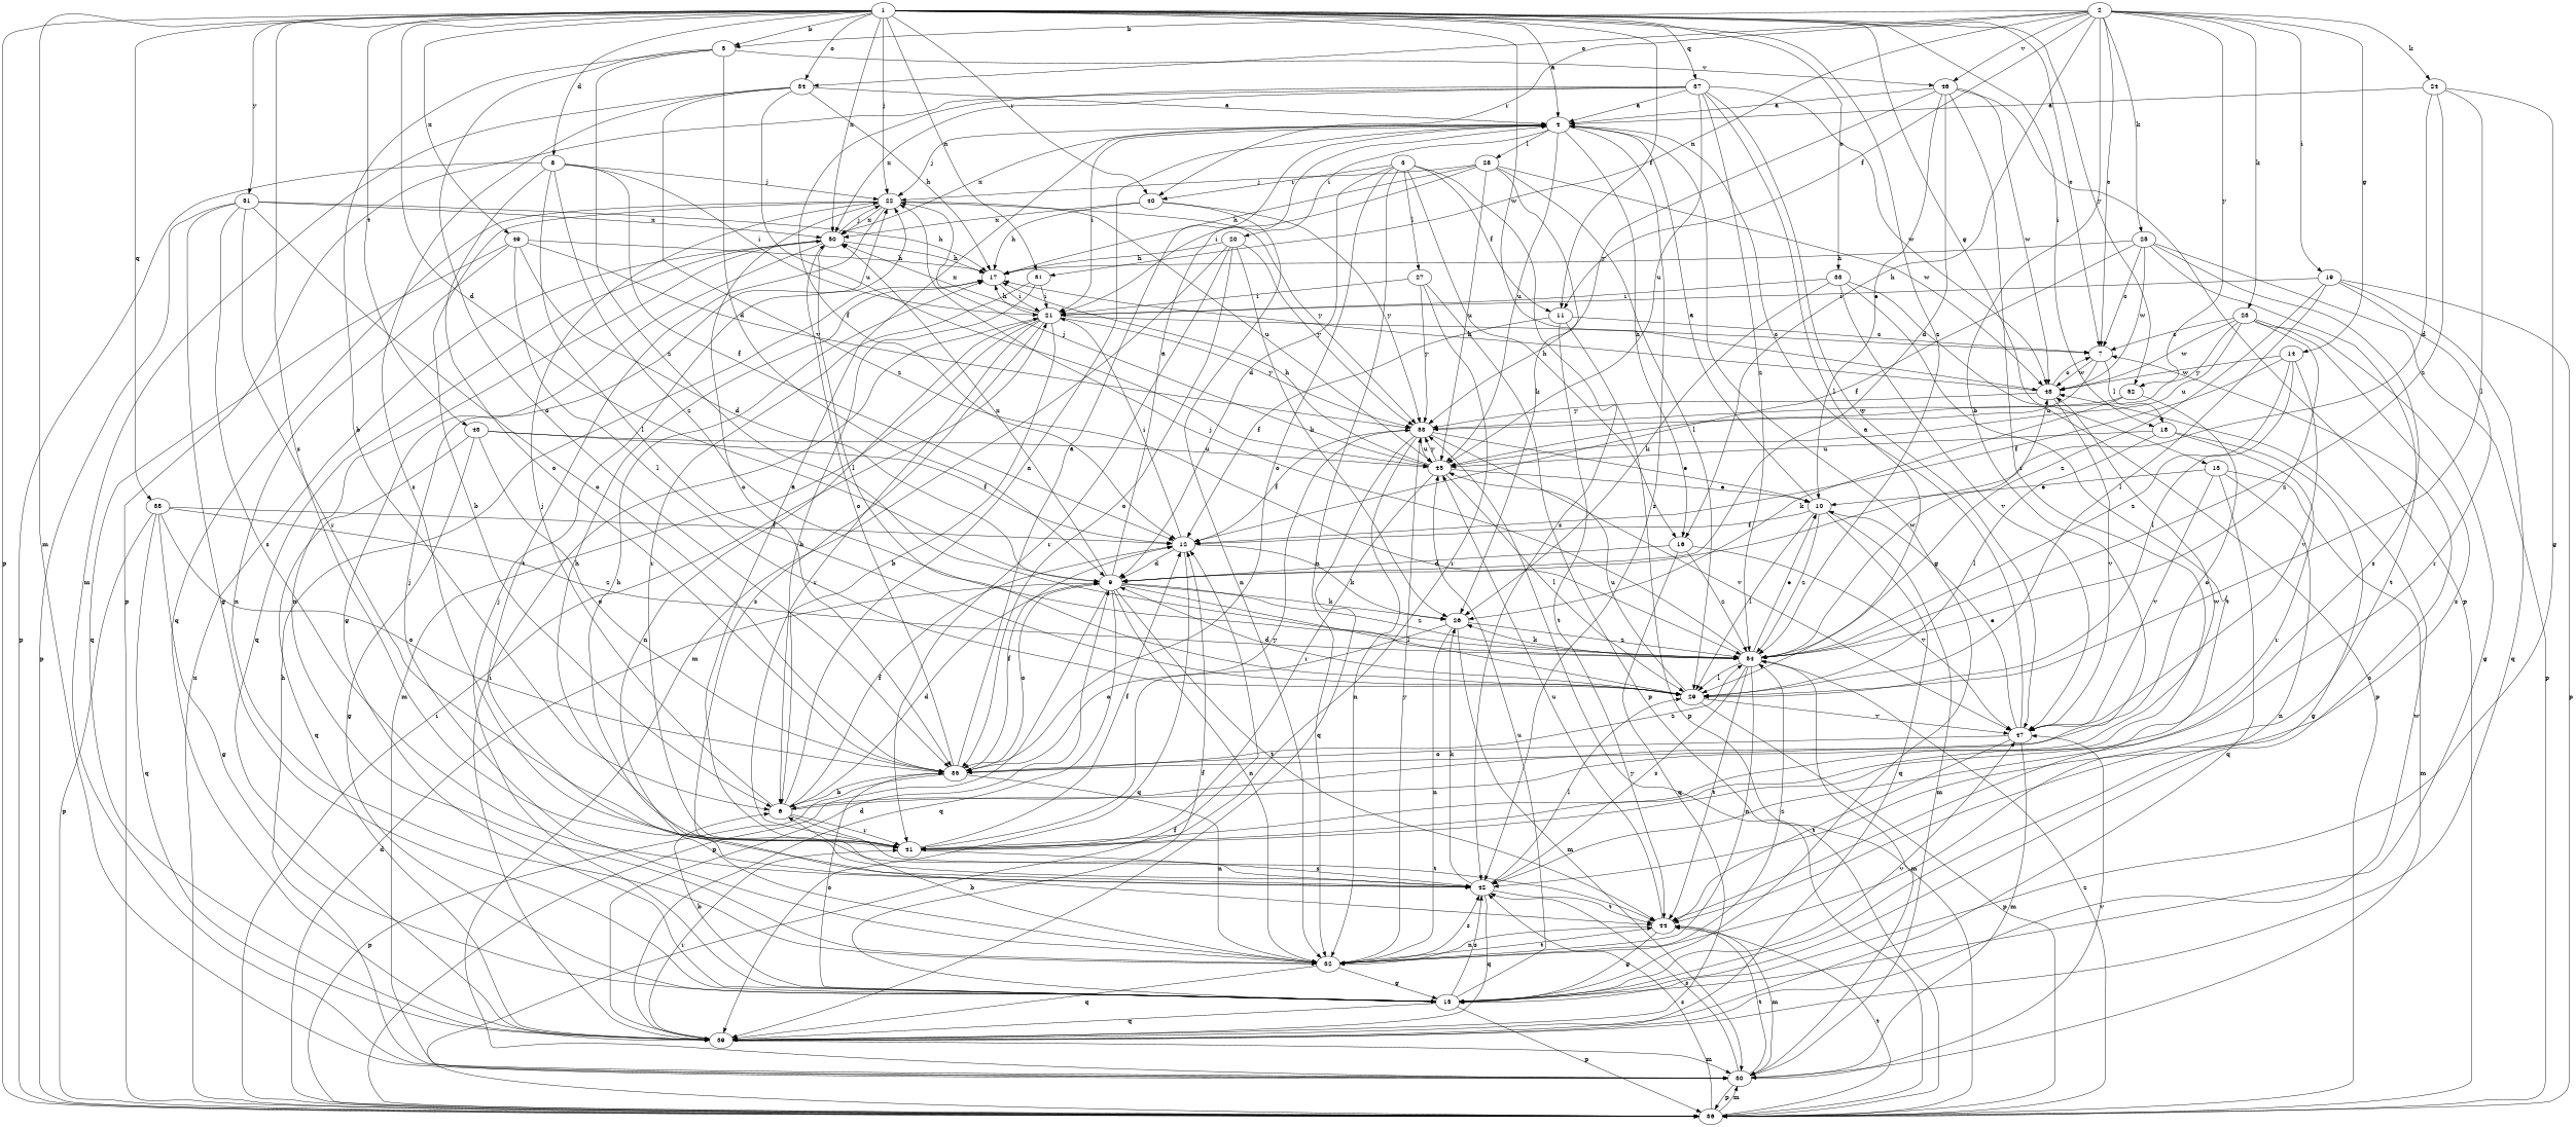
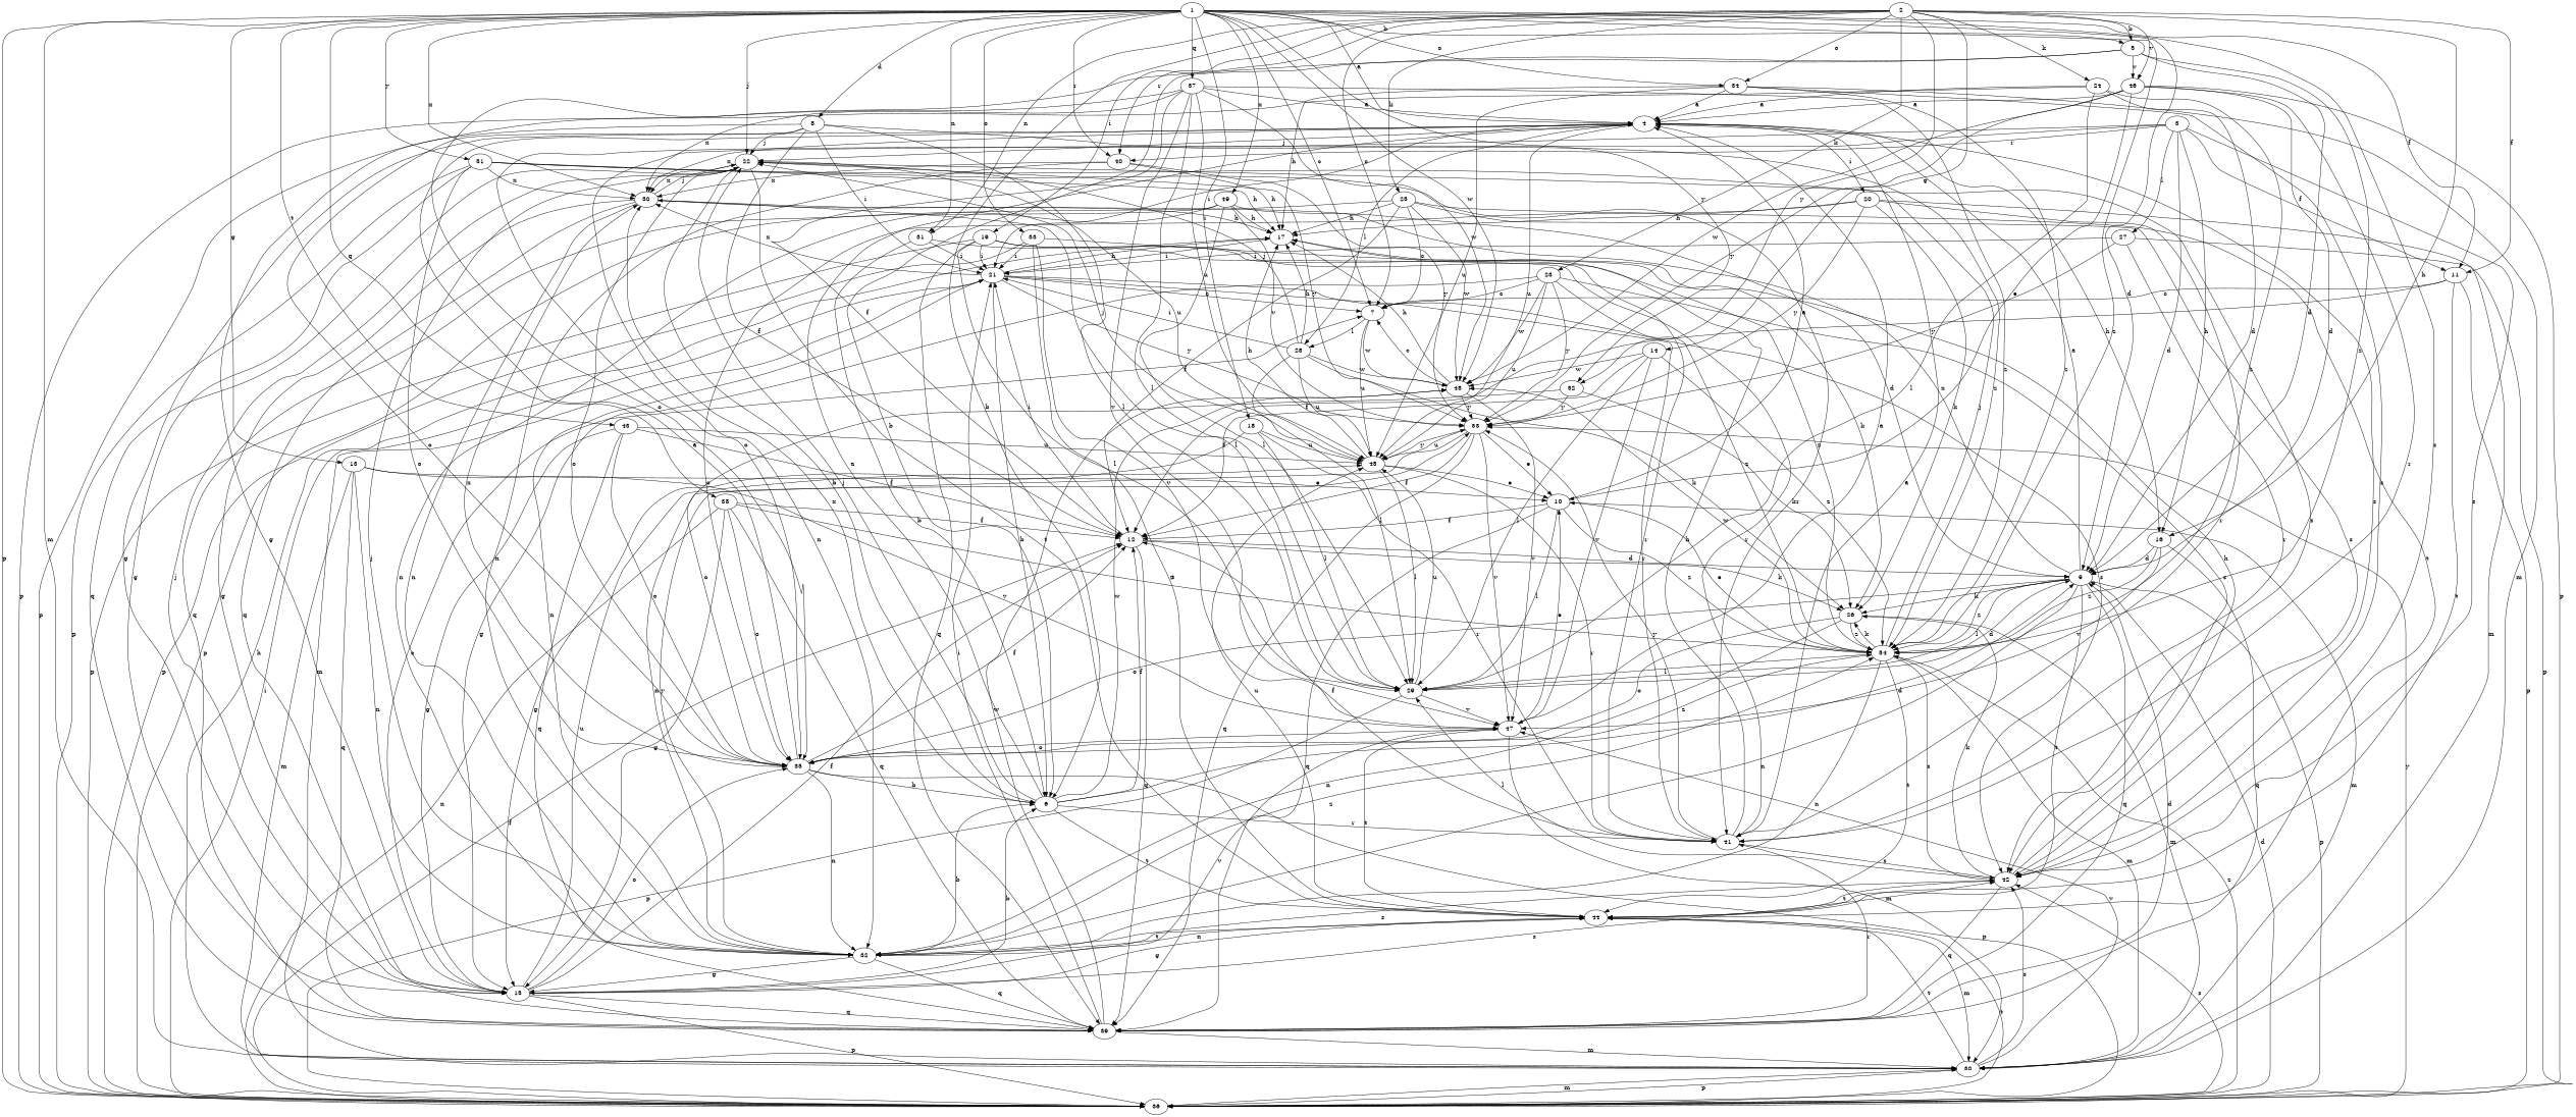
  strict digraph {
    1
    4
    9
    34
    37
    5
    22
    31
    7
    11
    48
    8
    36
    49
    13
    54
    38
    43
    18
    50
    51
    30
    40
    42
    33
    52
    15
    21
    16
    45
    20
    28
    44
    35
    32
    29
    39
    26
    17
    12
    47
    6
    46
    53
    41
    10
    24
    2
    23
    25
    14
    19
    3
    27
    1 -> 4 [label=a]
    1 -> 9 [label=d]
    1 -> 34 [label=o]
    1 -> 37 [label=q]
    1 -> 5 [label=b]
    1 -> 22 [label=j]
    1 -> 31 [label=n]
    1 -> 7 [label=c]
    1 -> 11 [label=f]
    1 -> 48 [label=w]
    1 -> 8 [label=d]
    1 -> 36 [label=p]
    1 -> 49 [label=x]
    1 -> 13 [label=g]
    1 -> 54 [label=z]
    1 -> 38 [label=q]
    1 -> 43 [label=t]
    1 -> 18 [label=i]
    1 -> 50 [label=x]
    1 -> 51 [label=y]
    1 -> 30 [label=m]
    1 -> 40 [label=r]
    1 -> 42 [label=s]
    1 -> 33 [label=o]
    1 -> 52 [label=y]
    4 -> 22 [label=j]
    4 -> 50 [label=x]
    4 -> 42 [label=s]
    4 -> 15 [label=g]
    4 -> 21 [label=i]
    4 -> 16 [label=h]
    4 -> 45 [label=u]
    4 -> 20 [label=i]
    4 -> 28 [label=l]
    9 -> 4 [label=a]
    9 -> 36 [label=p]
    9 -> 54 [label=z]
    9 -> 50 [label=x]
    9 -> 44 [label=t]
    9 -> 35 [label=o]
    9 -> 32 [label=n]
    9 -> 29 [label=l]
    9 -> 39 [label=q]
    9 -> 26 [label=k]
    34 -> 4 [label=a]
    34 -> 54 [label=z]
    34 -> 30 [label=m]
    34 -> 42 [label=s]
    34 -> 45 [label=u]
    34 -> 17 [label=h]
    37 -> 4 [label=a]
    37 -> 48 [label=w]
    37 -> 36 [label=p]
    37 -> 54 [label=z]
    37 -> 50 [label=x]
    37 -> 45 [label=u]
    37 -> 29 [label=l]
    37 -> 12 [label=f]
    37 -> 47 [label=v]
    5 -> 9 [label=d]
    5 -> 54 [label=z]
    5 -> 35 [label=o]
    5 -> 6 [label=b]
    5 -> 46 [label=v]
    22 -> 50 [label=x]
    22 -> 45 [label=u]
    22 -> 44 [label=t]
    22 -> 35 [label=o]
    22 -> 39 [label=q]
    22 -> 6 [label=b]
    22 -> 53 [label=y]
    31 -> 21 [label=i]
    31 -> 6 [label=b]
    31 -> 41 [label=r]
    7 -> 48 [label=w]
    7 -> 45 [label=u]
-   7 -> 18 [label=l]
+   7 -> 28 [label=l]
    11 -> 7 [label=c]
    11 -> 36 [label=p]
    11 -> 44 [label=t]
    11 -> 12 [label=f]
    48 -> 7 [label=c]
    48 -> 17 [label=h]
    48 -> 47 [label=v]
    48 -> 53 [label=y]
    8 -> 22 [label=j]
    8 -> 36 [label=p]
    8 -> 54 [label=z]
    8 -> 21 [label=i]
    8 -> 35 [label=o]
    8 -> 29 [label=l]
    8 -> 12 [label=f]
    36 -> 9 [label=d]
    36 -> 54 [label=z]
    36 -> 30 [label=m]
    36 -> 42 [label=s]
    36 -> 21 [label=i]
    36 -> 44 [label=t]
    36 -> 12 [label=f]
    36 -> 53 [label=y]
    49 -> 9 [label=d]
    49 -> 32 [label=n]
    49 -> 29 [label=l]
    49 -> 39 [label=q]
    49 -> 17 [label=h]
    49 -> 53 [label=v]
    13 -> 30 [label=m]
    13 -> 32 [label=n]
    13 -> 39 [label=q]
    13 -> 47 [label=v]
    13 -> 10 [label=e]
    54 -> 22 [label=j]
    54 -> 48 [label=w]
    54 -> 30 [label=m]
    54 -> 42 [label=s]
    54 -> 44 [label=t]
    54 -> 32 [label=n]
    54 -> 29 [label=l]
    54 -> 26 [label=k]
    54 -> 10 [label=e]
-   38 -> 36 [label=p]
+   38 -> 36 [label=n]
    38 -> 54 [label=z]
    38 -> 15 [label=g]
    38 -> 35 [label=o]
    38 -> 39 [label=q]
    38 -> 12 [label=f]
    43 -> 15 [label=g]
    43 -> 45 [label=u]
    43 -> 35 [label=o]
    43 -> 39 [label=q]
    43 -> 12 [label=f]
    18 -> 15 [label=g]
    18 -> 45 [label=u]
    18 -> 29 [label=l]
    18 -> 41 [label=r]
    50 -> 22 [label=j]
    50 -> 15 [label=g]
    50 -> 32 [label=n]
    50 -> 29 [label=l]
    50 -> 39 [label=q]
    50 -> 17 [label=h]
    51 -> 36 [label=p]
    51 -> 50 [label=x]
    51 -> 42 [label=s]
    51 -> 15 [label=g]
    51 -> 35 [label=o]
    51 -> 17 [label=h]
    51 -> 41 [label=r]
    30 -> 36 [label=p]
    30 -> 42 [label=s]
    30 -> 44 [label=t]
    30 -> 17 [label=h]
    30 -> 47 [label=v]
    40 -> 50 [label=x]
    40 -> 32 [label=n]
    40 -> 17 [label=h]
    40 -> 53 [label=y]
    42 -> 44 [label=t]
    42 -> 29 [label=l]
    42 -> 39 [label=q]
    42 -> 26 [label=k]
    42 -> 17 [label=h]
    33 -> 36 [label=p]
    33 -> 21 [label=i]
    33 -> 44 [label=t]
    33 -> 26 [label=k]
    33 -> 47 [label=v]
    52 -> 35 [label=o]
    52 -> 26 [label=k]
    52 -> 53 [label=y]
    15 -> 22 [label=j]
    15 -> 7 [label=c]
    15 -> 36 [label=p]
    15 -> 42 [label=s]
    15 -> 45 [label=u]
    15 -> 35 [label=o]
    15 -> 39 [label=q]
    15 -> 12 [label=f]
    15 -> 47 [label=v]
    15 -> 6 [label=b]
    21 -> 7 [label=c]
    21 -> 50 [label=x]
    21 -> 30 [label=m]
    21 -> 42 [label=s]
    21 -> 32 [label=n]
    21 -> 17 [label=h]
    21 -> 6 [label=b]
    21 -> 53 [label=y]
    21 -> 41 [label=r]
    16 -> 9 [label=d]
    16 -> 54 [label=z]
    16 -> 39 [label=q]
    16 -> 47 [label=v]
    45 -> 22 [label=j]
    45 -> 29 [label=l]
    45 -> 17 [label=h]
    45 -> 53 [label=y]
    45 -> 41 [label=r]
    45 -> 10 [label=e]
    20 -> 30 [label=m]
    20 -> 35 [label=o]
    20 -> 26 [label=k]
    20 -> 17 [label=h]
    20 -> 53 [label=y]
    20 -> 41 [label=r]
    28 -> 22 [label=j]
    28 -> 48 [label=w]
    28 -> 21 [label=i]
    28 -> 45 [label=u]
    28 -> 29 [label=l]
    28 -> 26 [label=k]
    28 -> 17 [label=h]
    44 -> 30 [label=m]
    44 -> 15 [label=g]
    44 -> 45 [label=u]
    44 -> 32 [label=n]
    35 -> 4 [label=a]
    35 -> 36 [label=p]
    35 -> 54 [label=z]
-   35 -> 50 [label=o]
+   35 -> 50 [label=x]
    35 -> 32 [label=n]
    35 -> 12 [label=f]
    35 -> 6 [label=b]
    32 -> 22 [label=j]
    32 -> 54 [label=z]
    32 -> 42 [label=s]
    32 -> 15 [label=g]
    32 -> 44 [label=t]
    32 -> 39 [label=q]
    32 -> 6 [label=b]
    32 -> 53 [label=y]
    29 -> 9 [label=d]
    29 -> 36 [label=p]
    29 -> 45 [label=u]
    29 -> 47 [label=v]
    39 -> 9 [label=d]
    39 -> 48 [label=w]
    39 -> 30 [label=m]
    39 -> 21 [label=i]
    39 -> 41 [label=r]
    26 -> 54 [label=z]
    26 -> 30 [label=m]
    26 -> 35 [label=o]
    26 -> 32 [label=n]
    17 -> 21 [label=i]
    12 -> 9 [label=d]
    12 -> 21 [label=i]
    12 -> 39 [label=q]
    12 -> 26 [label=k]
    47 -> 4 [label=a]
    47 -> 30 [label=m]
    47 -> 44 [label=t]
    47 -> 35 [label=o]
    47 -> 10 [label=e]
    6 -> 4 [label=a]
    6 -> 9 [label=d]
    6 -> 22 [label=j]
    6 -> 48 [label=w]
-   36 -> 50 [label=x]
+   6 -> 50 [label=x]
    6 -> 44 [label=t]
    6 -> 12 [label=f]
    6 -> 41 [label=r]
    46 -> 4 [label=a]
    46 -> 9 [label=d]
    46 -> 48 [label=w]
    46 -> 36 [label=p]
    46 -> 53 [label=y]
    46 -> 41 [label=r]
    46 -> 10 [label=e]
    53 -> 45 [label=u]
    53 -> 32 [label=n]
    53 -> 39 [label=q]
    53 -> 12 [label=f]
    53 -> 47 [label=v]
    53 -> 10 [label=e]
    41 -> 4 [label=a]
    41 -> 42 [label=s]
    41 -> 17 [label=h]
    41 -> 12 [label=f]
    41 -> 53 [label=y]
    10 -> 4 [label=a]
    10 -> 54 [label=z]
    10 -> 30 [label=m]
    10 -> 29 [label=l]
    10 -> 39 [label=q]
    10 -> 12 [label=f]
    24 -> 4 [label=a]
    24 -> 9 [label=d]
    24 -> 54 [label=z]
    24 -> 15 [label=g]
    24 -> 29 [label=l]
    2 -> 34 [label=o]
    2 -> 5 [label=b]
    2 -> 31 [label=n]
    2 -> 7 [label=c]
    2 -> 11 [label=f]
    2 -> 40 [label=r]
    2 -> 52 [label=y]
    2 -> 16 [label=h]
    2 -> 6 [label=b]
    2 -> 46 [label=v]
    2 -> 24 [label=k]
    2 -> 23 [label=k]
    2 -> 25 [label=k]
    2 -> 14 [label=g]
    2 -> 19 [label=i]
    23 -> 7 [label=c]
    23 -> 48 [label=w]
    23 -> 54 [label=z]
    23 -> 42 [label=s]
    23 -> 15 [label=g]
    23 -> 45 [label=u]
    23 -> 53 [label=y]
    25 -> 7 [label=c]
    25 -> 48 [label=w]
    25 -> 36 [label=p]
    25 -> 42 [label=s]
    25 -> 44 [label=t]
    25 -> 17 [label=h]
    25 -> 12 [label=f]
    14 -> 48 [label=w]
    14 -> 54 [label=z]
    14 -> 29 [label=l]
    14 -> 12 [label=f]
    14 -> 47 [label=v]
    19 -> 36 [label=p]
    19 -> 54 [label=z]
    19 -> 21 [label=i]
    19 -> 29 [label=l]
    19 -> 39 [label=q]
    19 -> 41 [label=r]
    3 -> 9 [label=d]
    3 -> 11 [label=f]
    3 -> 40 [label=r]
    3 -> 42 [label=s]
    3 -> 16 [label=h]
    3 -> 35 [label=o]
    3 -> 32 [label=n]
    3 -> 27 [label=l]
    27 -> 36 [label=p]
    27 -> 21 [label=i]
    27 -> 53 [label=y]
    27 -> 41 [label=r]
  }
